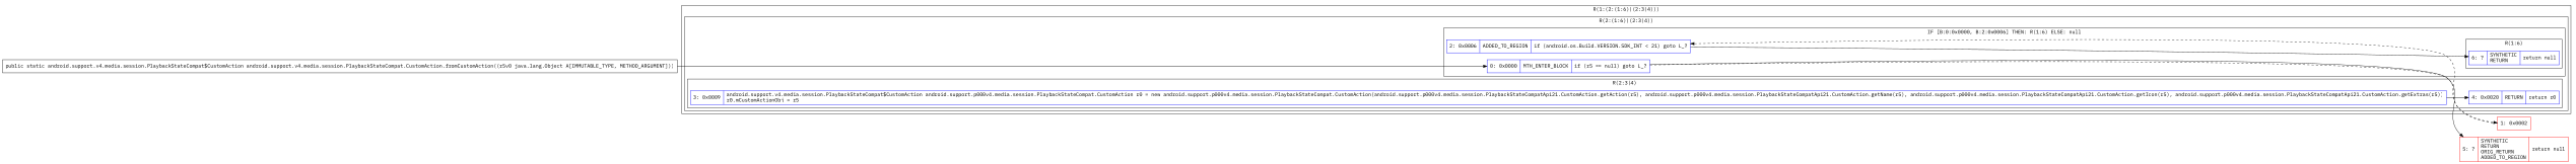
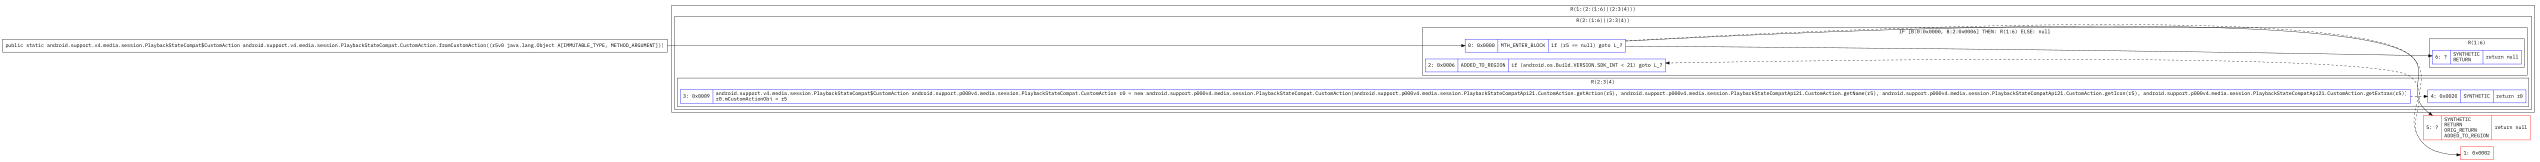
  digraph {
    fontname="IBM Plex Mono"
    rankdir=LR
    node [color=blue fontname="IBM Plex Mono" shape=record]
    edge [fontname="IBM Plex Mono"]
    n1 [label="{6\:\ ?|SYNTHETIC\lRETURN\l|return null\l}"]
    n2 [label="{0\:\ 0x0000|MTH_ENTER_BLOCK\l|if (r5 == null) goto L_?\l}"]
    n3 [label="{2\:\ 0x0006|ADDED_TO_REGION\l|if (android.os.Build.VERSION.SDK_INT \< 21) goto L_?\l}"]
    n4 [label="{3\:\ 0x0009|android.support.v4.media.session.PlaybackStateCompat$CustomAction android.support.p000v4.media.session.PlaybackStateCompat.CustomAction r0 = new android.support.p000v4.media.session.PlaybackStateCompat.CustomAction(android.support.p000v4.media.session.PlaybackStateCompatApi21.CustomAction.getAction(r5), android.support.p000v4.media.session.PlaybackStateCompatApi21.CustomAction.getName(r5), android.support.p000v4.media.session.PlaybackStateCompatApi21.CustomAction.getIcon(r5), android.support.p000v4.media.session.PlaybackStateCompatApi21.CustomAction.getExtras(r5))\lr0.mCustomActionObj = r5\l}"]
-   n5 [label="{4\:\ 0x0020|RETURN\l|return r0\l}"]
+   n5 [label="{4\:\ 0x0020|SYNTHETIC\l|return r0\l}"]
    n6 [color=red label="{1\:\ 0x0002}"]
    n7 [color=red label="{5\:\ ?|SYNTHETIC\lRETURN\lORIG_RETURN\lADDED_TO_REGION\l|return null\l}"]
    n8 [label="{public static android.support.v4.media.session.PlaybackStateCompat$CustomAction android.support.v4.media.session.PlaybackStateCompat.CustomAction.fromCustomAction((r5v0 java.lang.Object A[IMMUTABLE_TYPE, METHOD_ARGUMENT])) }" color=""]
    subgraph cluster_1 {
      label="R(1:(2:(1:6)|(2:3|4)))"
      subgraph cluster_2 {
        label="R(2:(1:6)|(2:3|4))"
        subgraph cluster_3 {
          label="IF [B:0:0x0000, B:2:0x0006] THEN: R(1:6) ELSE: null"
          n2
          n3
          subgraph cluster_4 {
            label="R(1:6)"
            n1
          }
        }
        subgraph cluster_5 {
          label="R(2:3|4)"
          n4
          n5
        }
      }
    }
    n2 -> n6 [style=dashed]
    n2 -> n7
-   n3 -> n1
-   n4 -> n5
+   n2 -> n1
+   n4 -> n5 [style=dashed]
    n6 -> n3 [style=dashed]
    n8 -> n2
  }
